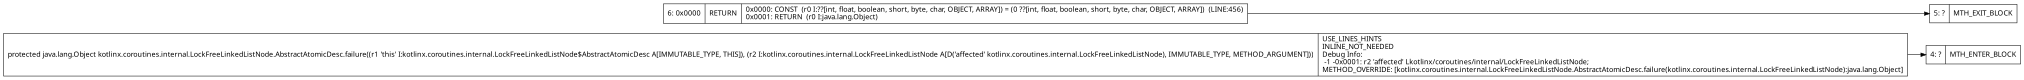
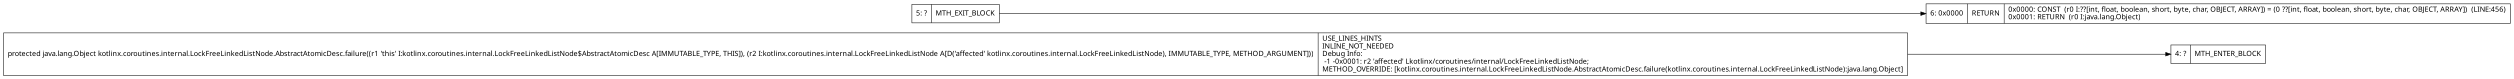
  digraph {
    fontname="Noto Sans"
    rankdir=LR
    node [fontname="Noto Sans" shape=record]
    edge [fontname="Noto Sans"]
    n1 [label="{4\:\ ?|MTH_ENTER_BLOCK\l}"]
    n2 [label="{6\:\ 0x0000|RETURN\l|0x0000: CONST  (r0 I:??[int, float, boolean, short, byte, char, OBJECT, ARRAY]) = (0 ??[int, float, boolean, short, byte, char, OBJECT, ARRAY])  (LINE:456)\l0x0001: RETURN  (r0 I:java.lang.Object) \l}"]
    n3 [label="{5\:\ ?|MTH_EXIT_BLOCK\l}"]
    n4 [label="{protected java.lang.Object kotlinx.coroutines.internal.LockFreeLinkedListNode.AbstractAtomicDesc.failure((r1 'this' I:kotlinx.coroutines.internal.LockFreeLinkedListNode$AbstractAtomicDesc A[IMMUTABLE_TYPE, THIS]), (r2 I:kotlinx.coroutines.internal.LockFreeLinkedListNode A[D('affected' kotlinx.coroutines.internal.LockFreeLinkedListNode), IMMUTABLE_TYPE, METHOD_ARGUMENT]))  | USE_LINES_HINTS\lINLINE_NOT_NEEDED\lDebug Info:\l  \-1 \-0x0001: r2 'affected' Lkotlinx\/coroutines\/internal\/LockFreeLinkedListNode;\lMETHOD_OVERRIDE: [kotlinx.coroutines.internal.LockFreeLinkedListNode.AbstractAtomicDesc.failure(kotlinx.coroutines.internal.LockFreeLinkedListNode):java.lang.Object]\l}"]
-   n2 -> n3
+   n3 -> n2
    n4 -> n1
  }
